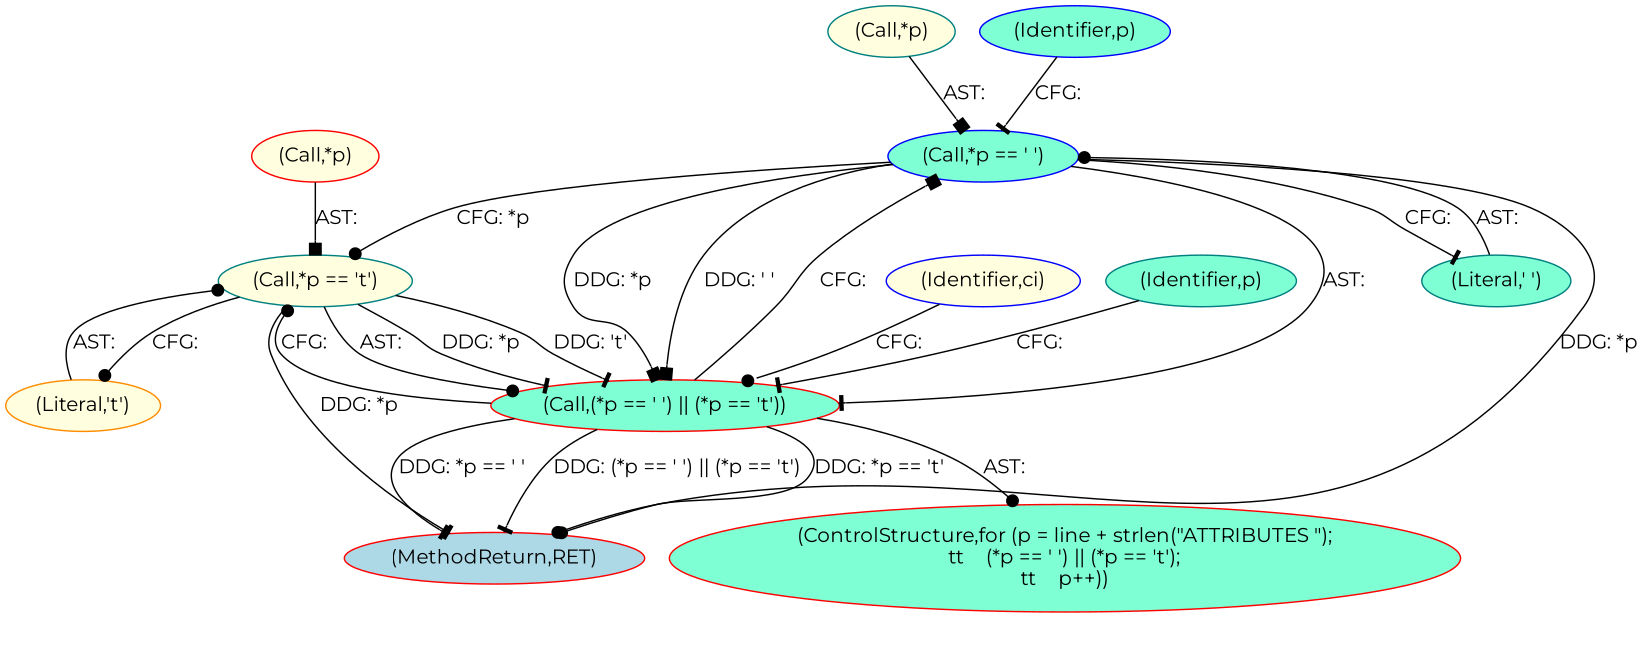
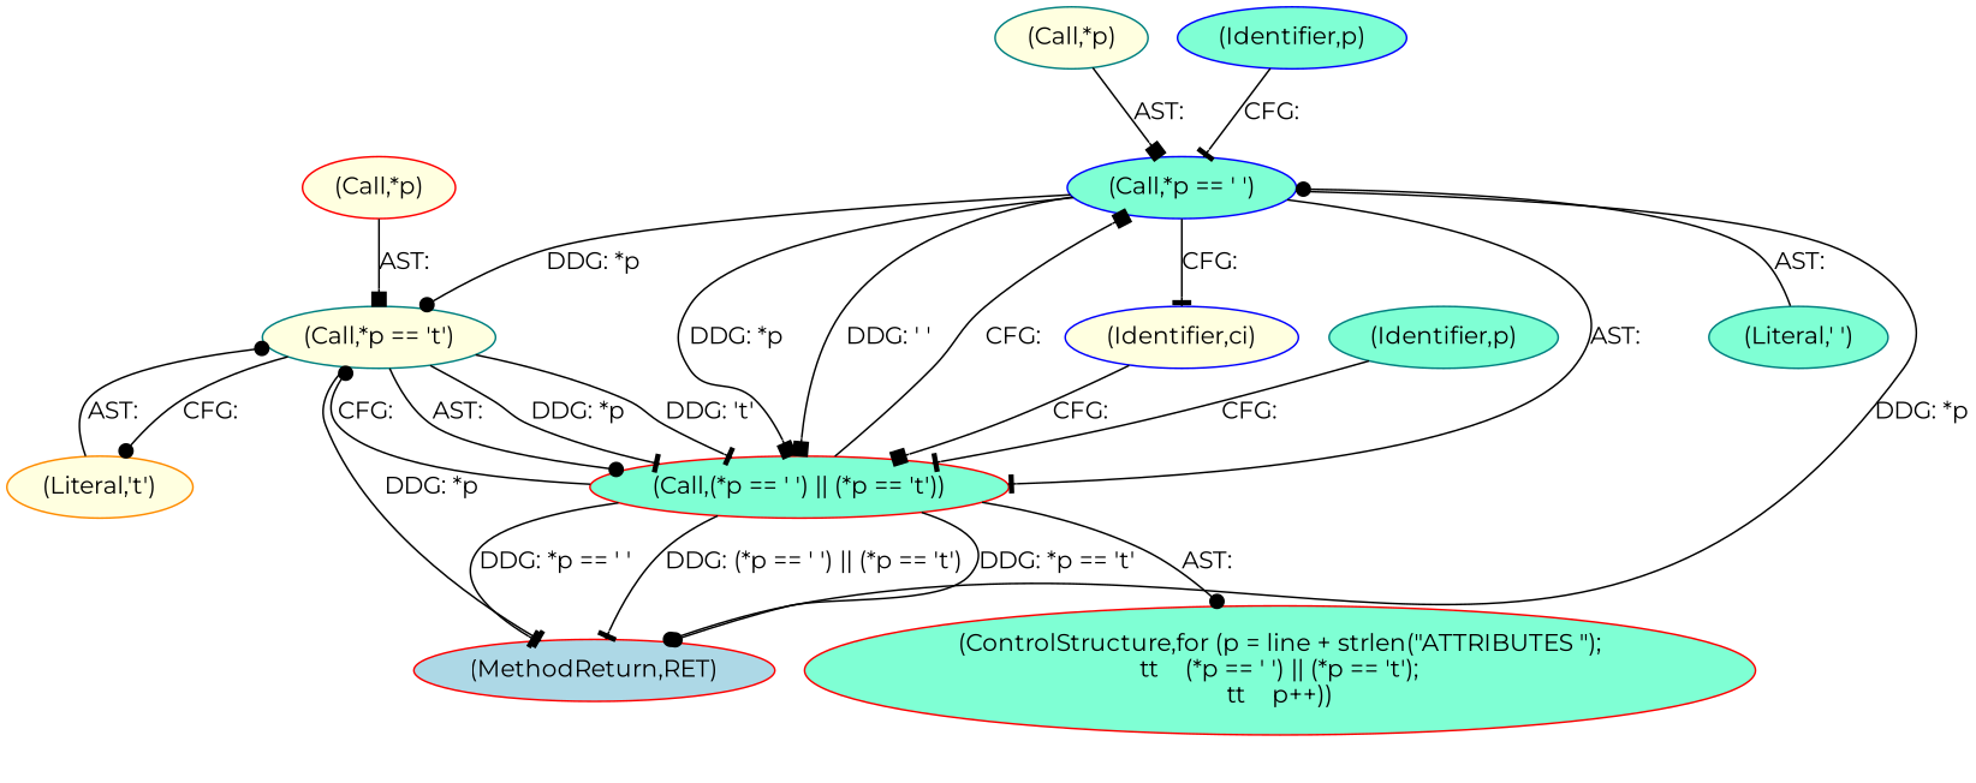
  digraph {
    fontname=Montserrat
    node [color=teal fillcolor=aquamarine fontname=Montserrat style=filled]
    edge [arrowhead=dot fontname=Montserrat]
    n1 [color=blue label="(Call,*p == ' ')"]
    n2 [fillcolor=lightyellow label="(Call,*p == '\t')"]
    n3 [color=red label="(Call,(*p == ' ') || (*p == '\t'))"]
    n4 [color=red fillcolor=lightblue label="(MethodReturn,RET)"]
    n5 [label="(Literal,' ')"]
    n6 [color=darkorange fillcolor=lightyellow label="(Literal,'\t')"]
    n7 [color=red label="(ControlStructure,for (p = line + strlen(\"ATTRIBUTES \");\n\t\t    (*p == ' ') || (*p == '\t');\n\t\t    p++))"]
    n8 [color=red fillcolor=lightyellow label="(Call,*p)"]
    n9 [fillcolor=lightyellow label="(Call,*p)"]
    n10 [label="(Identifier,p)"]
    n11 [color=blue fillcolor=lightyellow label="(Identifier,ci)"]
    n12 [color=blue label="(Identifier,p)"]
-   n1 -> n2 [label="CFG: *p"]
+   n1 -> n2 [label="DDG: *p"]
    n1 -> n3 [arrowhead=tee label="AST: "]
    n1 -> n3 [arrowhead=box label="DDG: *p"]
    n1 -> n3 [arrowhead=box label="DDG: ' '"]
    n1 -> n4 [label="DDG: *p"]
-   n1 -> n5 [arrowhead=tee label="CFG: "]
+   n1 -> n11 [arrowhead=tee label="CFG: "]
    n2 -> n3 [label="AST: "]
    n2 -> n3 [arrowhead=tee label="DDG: *p"]
    n2 -> n3 [arrowhead=tee label="DDG: '\t'"]
    n2 -> n4 [arrowhead=tee label="DDG: *p"]
    n2 -> n6 [label="CFG: "]
    n3 -> n1 [arrowhead=box label="CFG: "]
    n3 -> n2 [label="CFG: "]
    n3 -> n4 [label="DDG: *p == '\t'"]
    n3 -> n4 [arrowhead=tee label="DDG: *p == ' '"]
    n3 -> n4 [arrowhead=tee label="DDG: (*p == ' ') || (*p == '\t')"]
    n3 -> n7 [label="AST: "]
    n5 -> n1 [label="AST: "]
    n6 -> n2 [label="AST: "]
    n8 -> n2 [arrowhead=box label="AST: "]
    n9 -> n1 [arrowhead=box label="AST: "]
    n10 -> n3 [arrowhead=tee label="CFG: "]
-   n11 -> n3 [label="CFG: "]
+   n11 -> n3 [arrowhead=box label="CFG: "]
    n12 -> n1 [arrowhead=tee label="CFG: "]
  }
